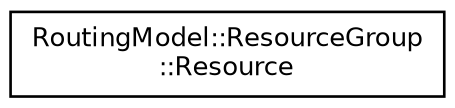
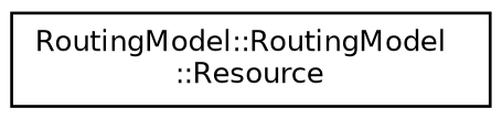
  digraph {
    rankdir=LR
-   n1 [color=black fillcolor=white fontname=Helvetica fontsize=10 height=0.2 label="RoutingModel::ResourceGroup\l::Resource" shape=record style=filled width=0.4]
+   n1 [color=black fillcolor=white fontname=Helvetica fontsize=10 height=0.2 label="RoutingModel::RoutingModel\l::Resource" shape=record style=filled width=0.4]
  }
